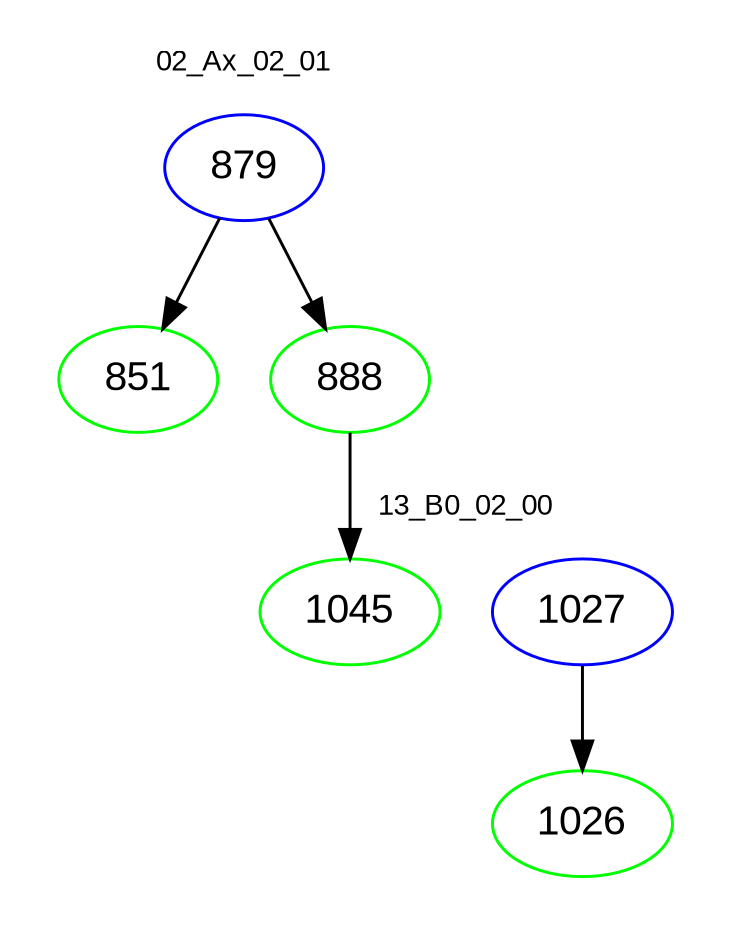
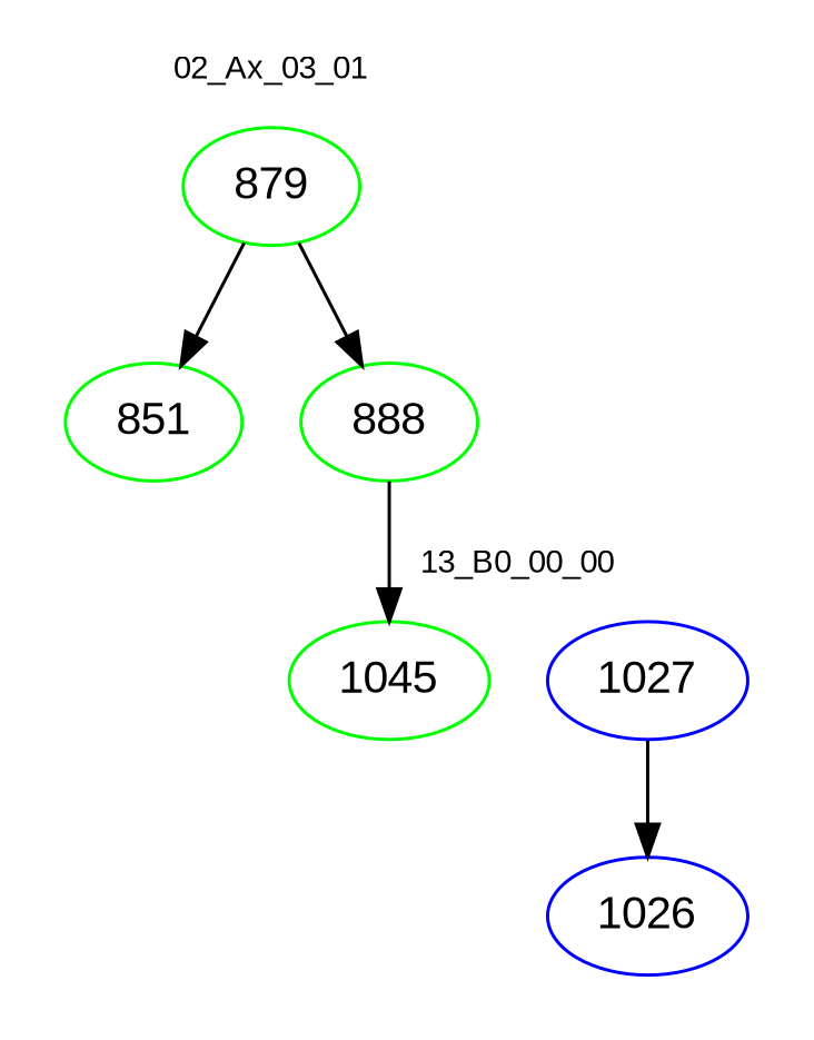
  digraph {
    fontname="Liberation Sans"
    node [color=blue fontname="Liberation Sans"]
    edge [color=black fontname="Liberation Sans"]
-   n1 [label=879]
+   n1 [color=green label=879]
    n2 [color=green label=851]
    n3 [color=green label=888]
    n4 [label=1027]
-   n5 [color=green label=1026]
+   n5 [label=1026]
    n6 [color=green label=1045]
    subgraph cluster_1 {
      color=white
      fontsize=10
-     label="02_Ax_02_01"
+     label="02_Ax_03_01"
      n1
      n2
      n3
    }
    subgraph cluster_2 {
      color=white
      fontsize=10
-     label="13_B0_02_00"
+     label="13_B0_00_00"
      n4
      n5
      n6
    }
    n1 -> n2
    n1 -> n3
    n3 -> n6
    n4 -> n5
  }
